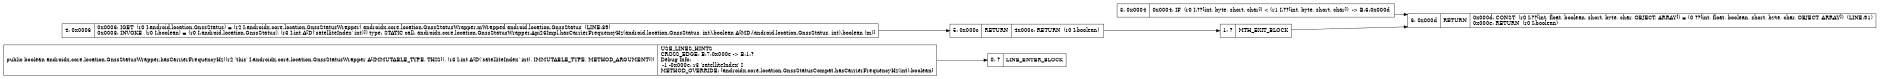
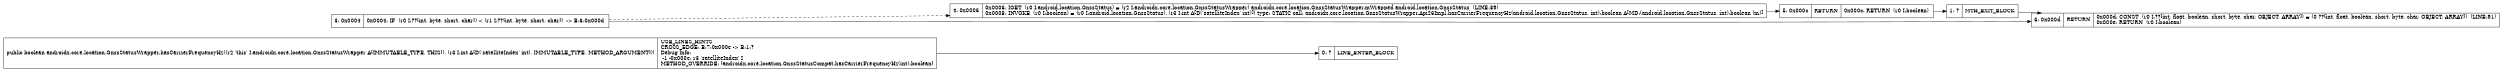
  digraph {
    rankdir=LR
    node [shape=record]
    n1 [label="{0\:\ ?|LINE_ENTER_BLOCK\l}"]
    n2 [label="{3\:\ 0x0004|0x0004: IF  (r0 I:??[int, byte, short, char]) \< (r1 I:??[int, byte, short, char])  \-\> B:6:0x000d \l}"]
    n3 [label="{4\:\ 0x0006|0x0006: IGET  (r0 I:android.location.GnssStatus) = (r2 I:androidx.core.location.GnssStatusWrapper) androidx.core.location.GnssStatusWrapper.mWrapped android.location.GnssStatus  (LINE:89)\l0x0008: INVOKE  (r0 I:boolean) = (r0 I:android.location.GnssStatus), (r3 I:int A[D('satelliteIndex' int)]) type: STATIC call: androidx.core.location.GnssStatusWrapper.Api26Impl.hasCarrierFrequencyHz(android.location.GnssStatus, int):boolean A[MD:(android.location.GnssStatus, int):boolean (m)]\l}"]
    n4 [label="{6\:\ 0x000d|RETURN\l|0x000d: CONST  (r0 I:??[int, float, boolean, short, byte, char, OBJECT, ARRAY]) = (0 ??[int, float, boolean, short, byte, char, OBJECT, ARRAY])  (LINE:91)\l0x000e: RETURN  (r0 I:boolean) \l}"]
-   n5 [label="{5\:\ 0x000c|RETURN\l|4x000c: RETURN  (r0 I:boolean) \l}"]
+   n5 [label="{5\:\ 0x000c|RETURN\l|0x000c: RETURN  (r0 I:boolean) \l}"]
    n6 [label="{1\:\ ?|MTH_EXIT_BLOCK\l}"]
    n7 [label="{public boolean androidx.core.location.GnssStatusWrapper.hasCarrierFrequencyHz((r2 'this' I:androidx.core.location.GnssStatusWrapper A[IMMUTABLE_TYPE, THIS]), (r3 I:int A[D('satelliteIndex' int), IMMUTABLE_TYPE, METHOD_ARGUMENT]))  | USE_LINES_HINTS\lCROSS_EDGE: B:7:0x000e \-\> B:1:?\lDebug Info:\l  \-1 \-0x000e: r3 'satelliteIndex' I\lMETHOD_OVERRIDE: [androidx.core.location.GnssStatusCompat.hasCarrierFrequencyHz(int):boolean]\l}"]
+   n2 -> n3 [style=dashed]
    n2 -> n4
    n3 -> n5
    n5 -> n6
    n6 -> n4
    n7 -> n1
  }
